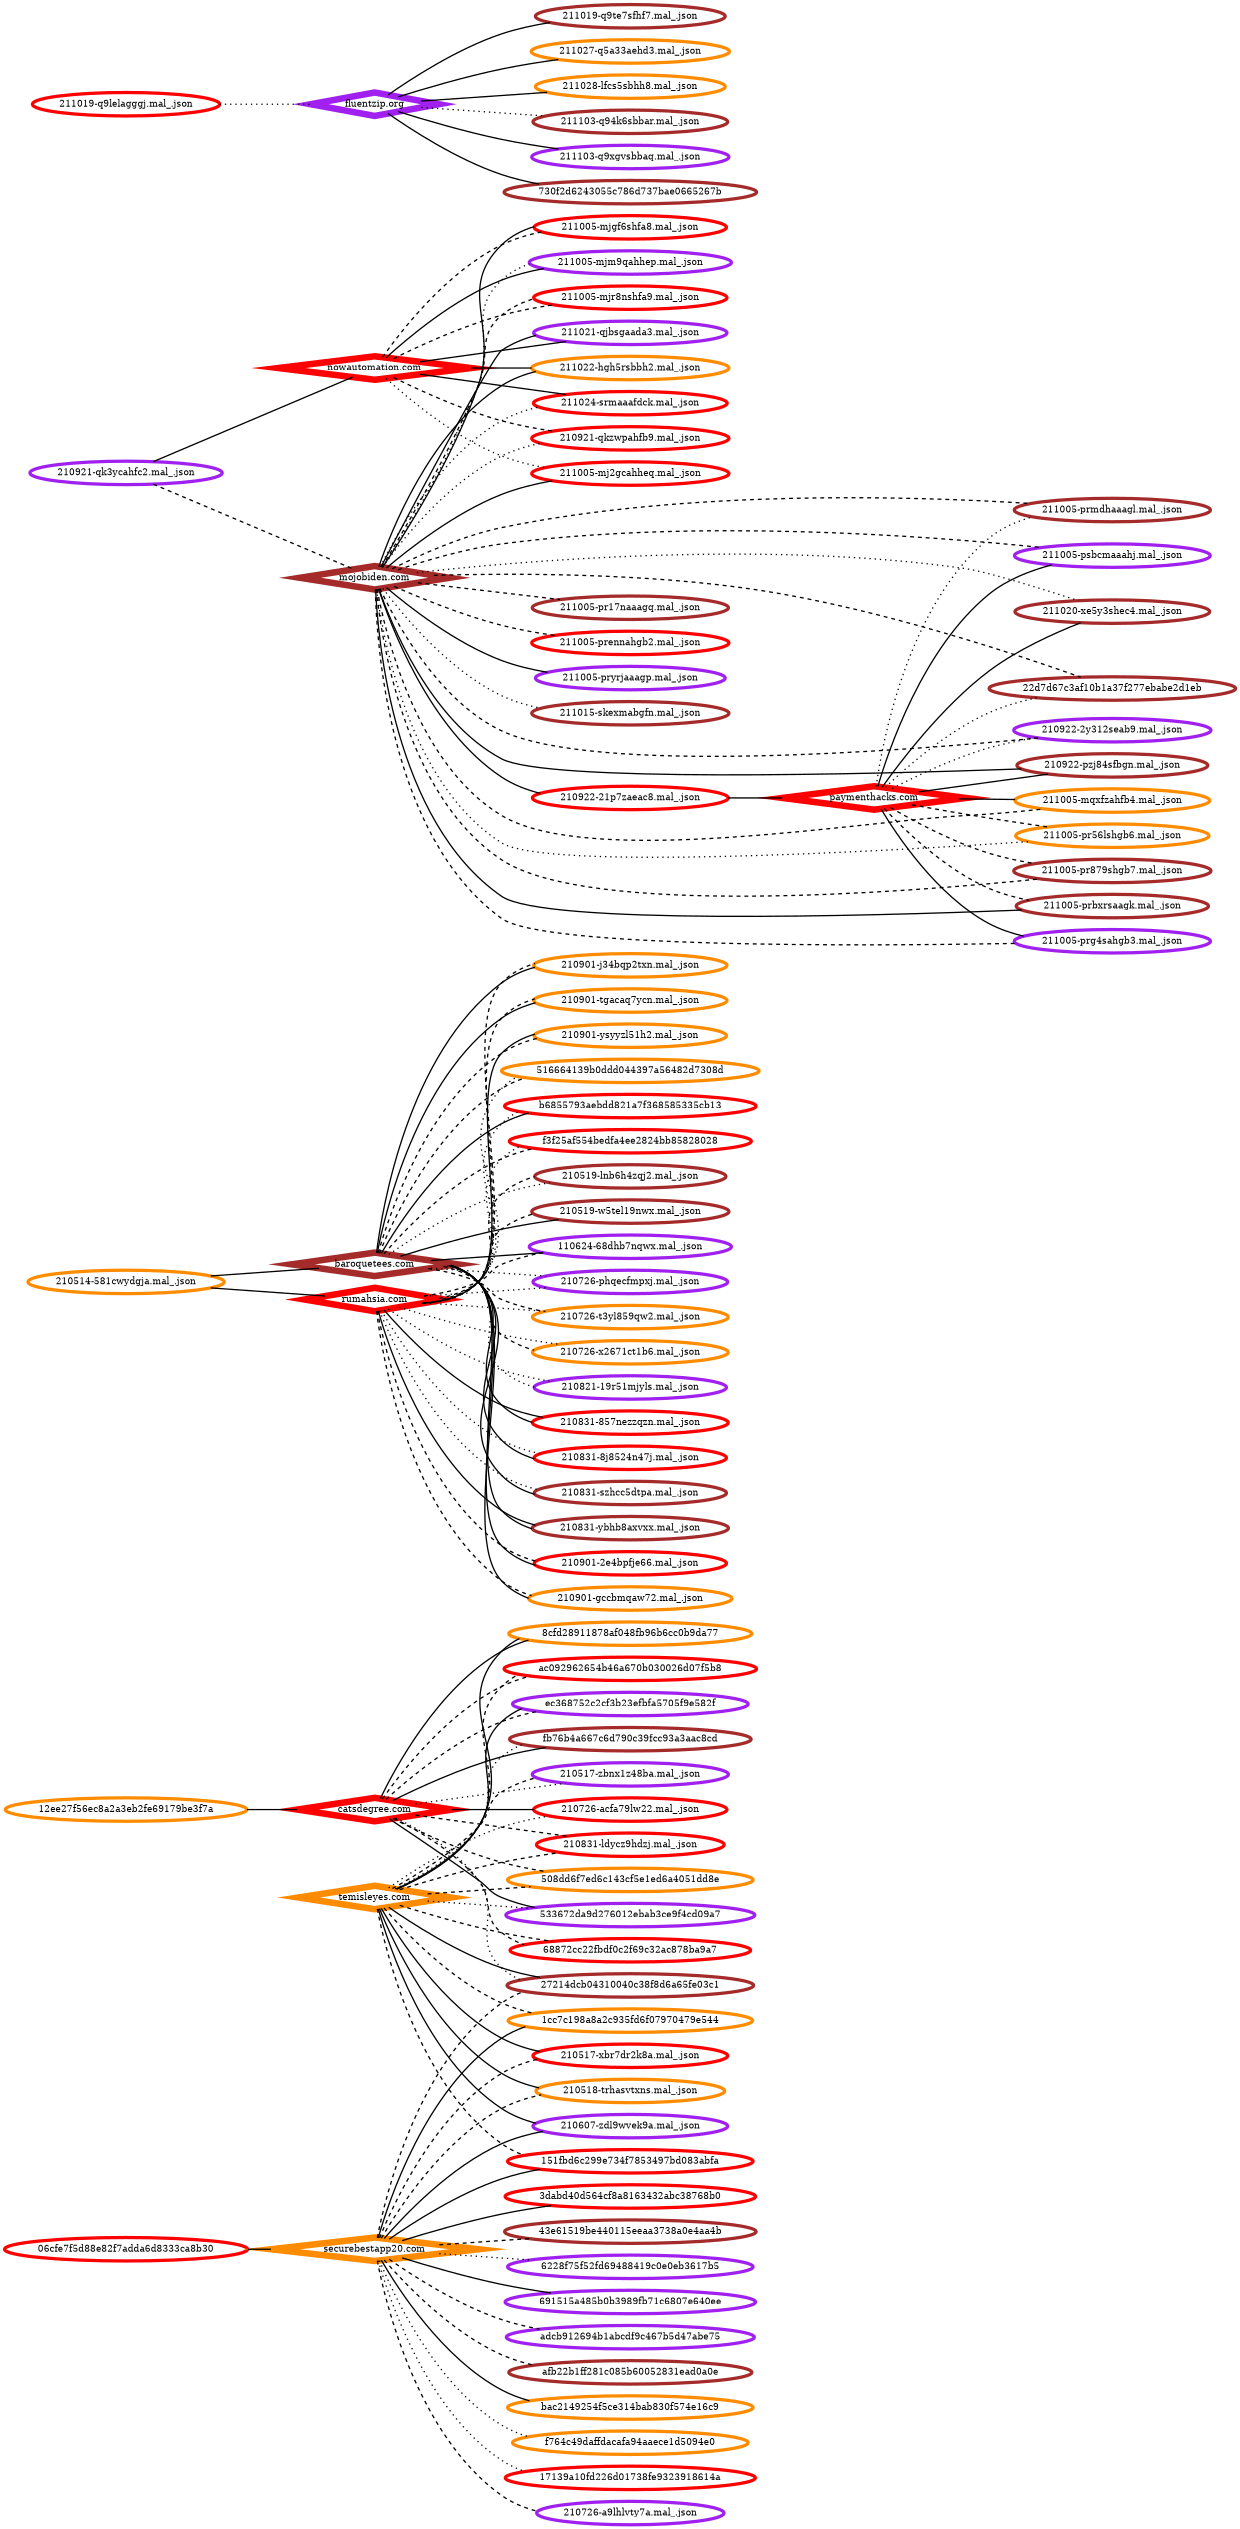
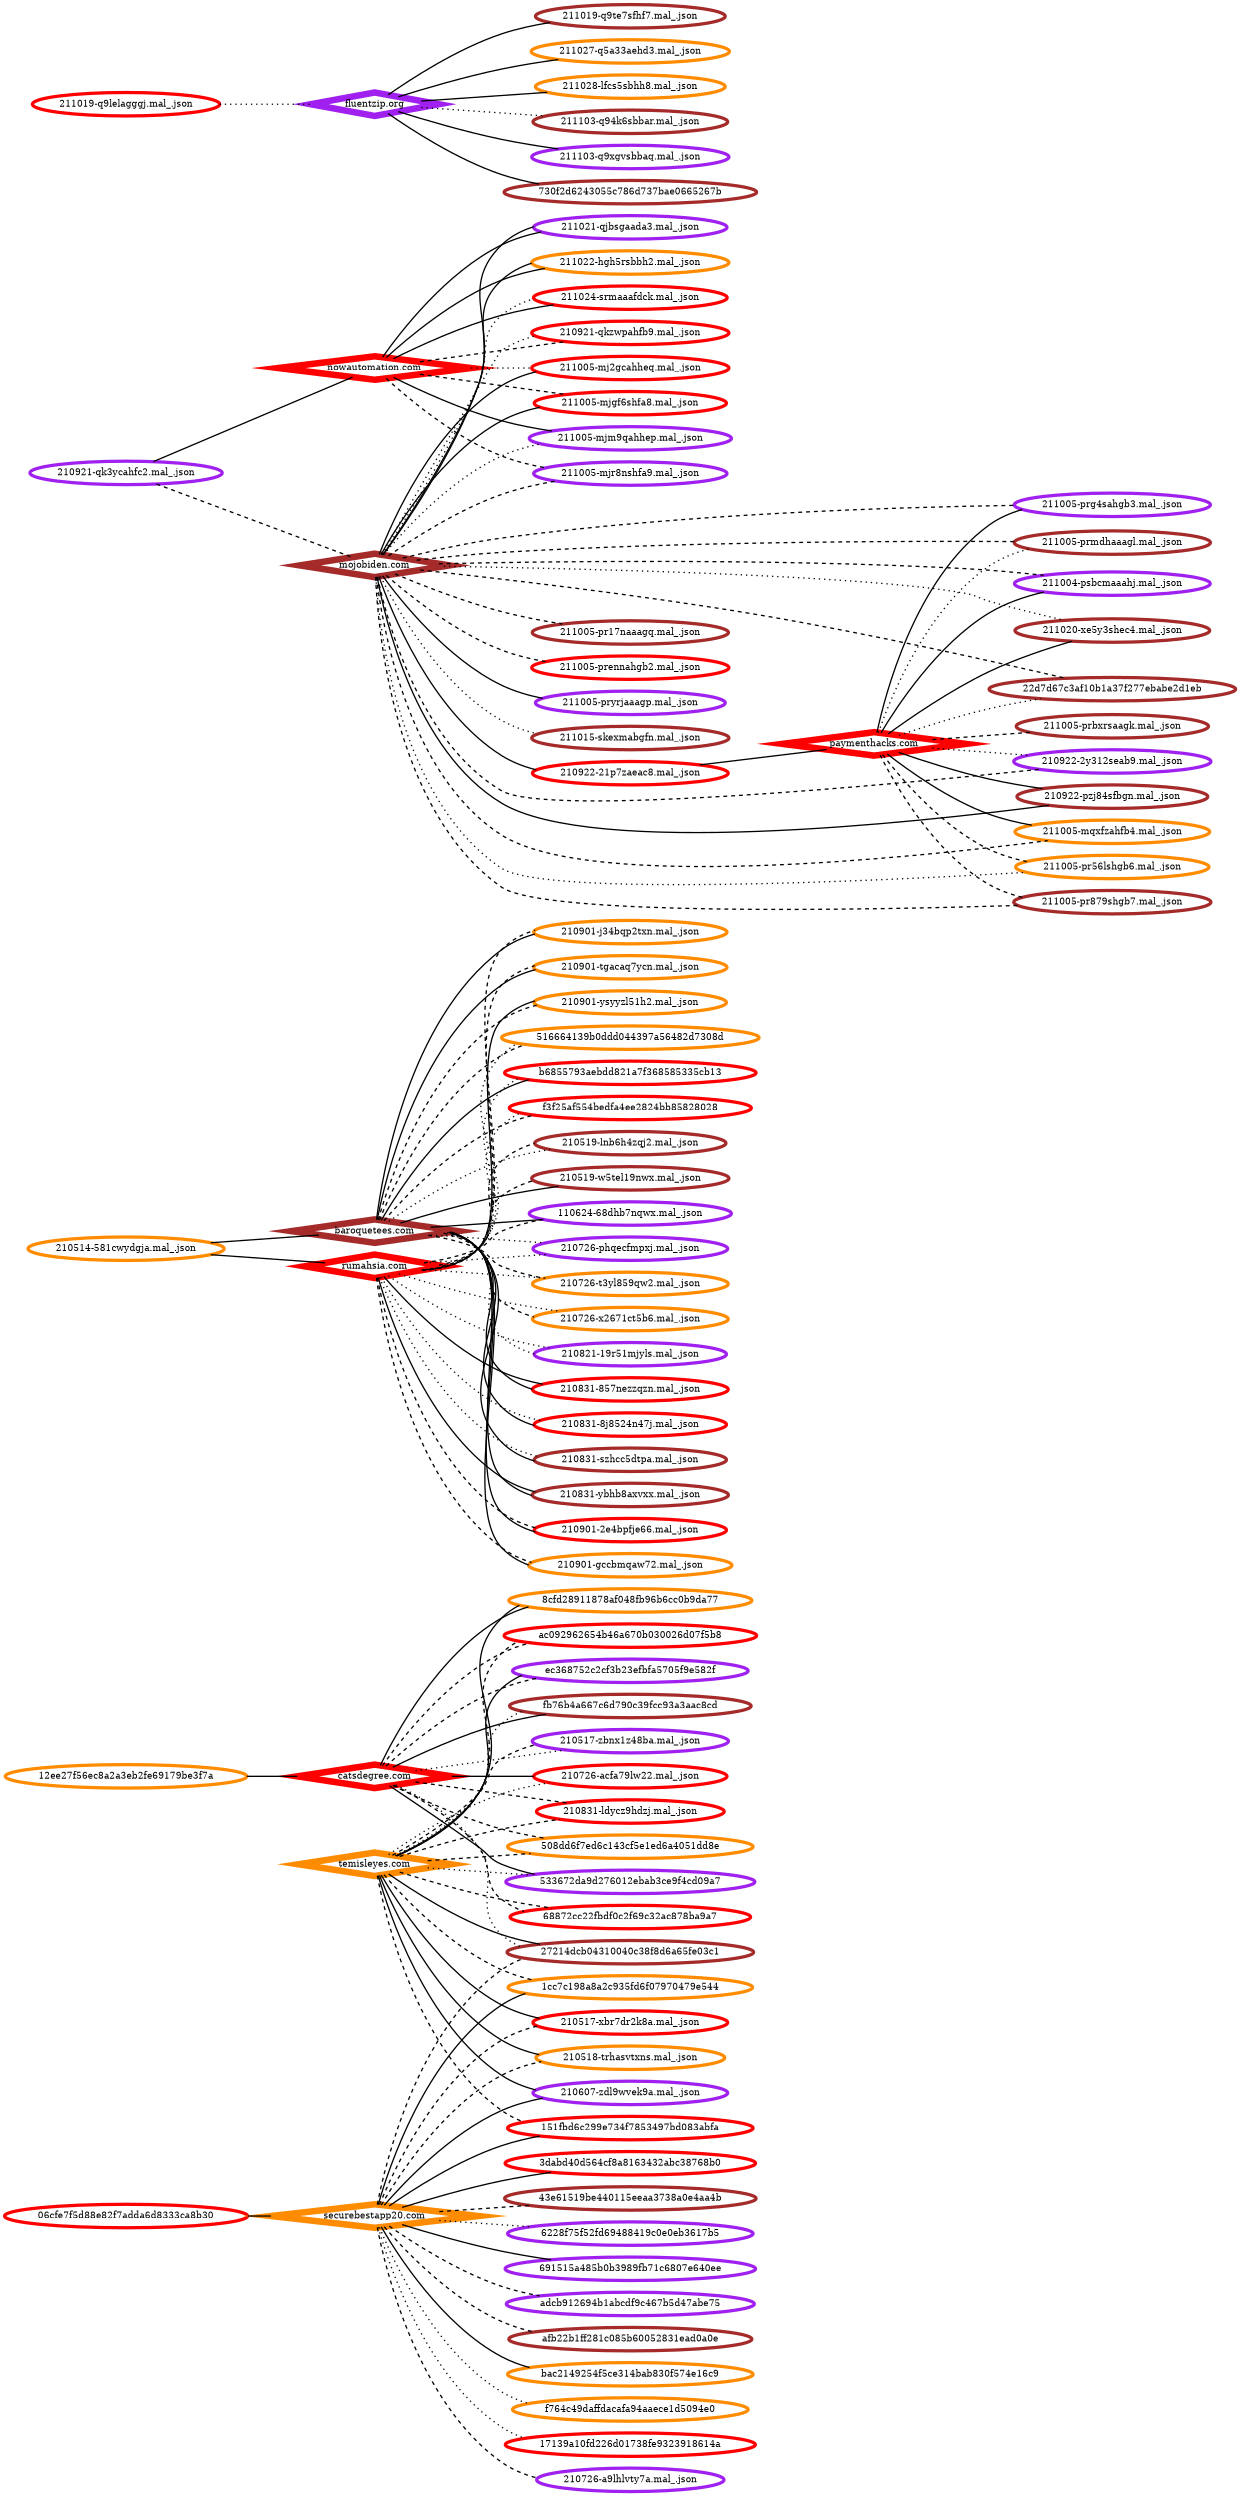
  strict graph {
    rankdir=LR
    node [bipartite=0 color=red penwidth=5]
    edge [penwidth=2 style=bold]
    n1 [label="06cfe7f5d88e82f7adda6d8333ca8b30"]
    n2 [bipartite=1 color=darkorange label="securebestapp20.com" penwidth=10 shape=diamond]
    n3 [label="151fbd6c299e734f7853497bd083abfa"]
    n4 [label="17139a10fd226d01738fe9323918614a"]
    n5 [color=darkorange label="1cc7c198a8a2c935fd6f07970479e544"]
    n6 [label="210517-xbr7dr2k8a.mal_.json"]
    n7 [color=darkorange label="210518-trhasvtxns.mal_.json"]
    n8 [color=purple label="210607-zdl9wvek9a.mal_.json"]
    n9 [color=purple label="210726-a9lhlvty7a.mal_.json"]
    n10 [color=brown label="27214dcb04310040c38f8d6a65fe03c1"]
    n11 [label="3dabd40d564cf8a8163432abc38768b0"]
    n12 [color=brown label="43e61519be440115eeaa3738a0e4aa4b"]
    n13 [color=purple label="6228f75f52fd69488419c0e0eb3617b5"]
    n14 [color=purple label="691515a485b0b3989fb71c6807e640ee"]
    n15 [color=purple label=adcb912694b1abcdf9c467b5d47abe75]
    n16 [color=brown label=afb22b1ff281c085b60052831ead0a0e]
    n17 [color=darkorange label=bac2149254f5ce314bab830f574e16c9]
    n18 [color=darkorange label=f764c49daffdacafa94aaece1d5094e0]
    n19 [color=darkorange label="12ee27f56ec8a2a3eb2fe69179be3f7a"]
    n20 [bipartite=1 label="catsdegree.com" penwidth=10 shape=diamond]
    n21 [color=purple label="210517-zbnx1z48ba.mal_.json"]
    n22 [label="210726-acfa79lw22.mal_.json"]
    n23 [label="210831-ldycz9hdzj.mal_.json"]
    n24 [color=darkorange label="508dd6f7ed6c143cf5e1ed6a4051dd8e"]
    n25 [color=purple label="533672da9d276012ebab3ce9f4cd09a7"]
    n26 [label="68872cc22fbdf0c2f69c32ac878ba9a7"]
    n27 [color=darkorange label="8cfd28911878af048fb96b6cc0b9da77"]
    n28 [label=ac092962654b46a670b030026d07f5b8]
    n29 [color=purple label=ec368752c2cf3b23efbfa5705f9e582f]
    n30 [color=brown label=fb76b4a667c6d790c39fcc93a3aac8cd]
    n31 [bipartite=1 color=darkorange label="temisleyes.com" penwidth=10 shape=diamond]
    n32 [color=darkorange label="210514-581cwydgja.mal_.json"]
    n33 [bipartite=1 color=brown label="baroquetees.com" penwidth=10 shape=diamond]
    n34 [bipartite=1 label="rumahsia.com" penwidth=10 shape=diamond]
    n35 [color=brown label="210519-lnb6h4zqj2.mal_.json"]
    n36 [color=brown label="210519-w5tel19nwx.mal_.json"]
    n37 [color=purple label="110624-68dhb7nqwx.mal_.json"]
    n38 [color=purple label="210726-phqecfmpxj.mal_.json"]
    n39 [color=darkorange label="210726-t3yl859qw2.mal_.json"]
-   n40 [color=darkorange label="210726-x2671ct1b6.mal_.json"]
+   n40 [color=darkorange label="210726-x2671ct5b6.mal_.json"]
    n41 [color=purple label="210821-19r51mjyls.mal_.json"]
    n42 [label="210831-857nezzqzn.mal_.json"]
    n43 [label="210831-8j8524n47j.mal_.json"]
    n44 [color=brown label="210831-szhcc5dtpa.mal_.json"]
    n45 [color=brown label="210831-ybhb8axvxx.mal_.json"]
    n46 [label="210901-2e4bpfje66.mal_.json"]
    n47 [color=darkorange label="210901-gccbmqaw72.mal_.json"]
    n48 [color=darkorange label="210901-j34bqp2txn.mal_.json"]
    n49 [color=darkorange label="210901-tgacaq7ycn.mal_.json"]
    n50 [color=darkorange label="210901-ysyyzl51h2.mal_.json"]
    n51 [color=darkorange label="516664139b0ddd044397a56482d7308d"]
    n52 [label=b6855793aebdd821a7f368585335cb13]
    n53 [label=f3f25af554bedfa4ee2824bb85828028]
    n54 [color=purple label="210921-qk3ycahfc2.mal_.json"]
    n55 [bipartite=1 color=brown label="mojobiden.com" penwidth=10 shape=diamond]
    n56 [bipartite=1 label="nowautomation.com" penwidth=10 shape=diamond]
    n57 [label="210921-qkzwpahfb9.mal_.json"]
    n58 [label="210922-21p7zaeac8.mal_.json"]
    n59 [color=purple label="210922-2y312seab9.mal_.json"]
    n60 [color=brown label="210922-pzj84sfbgn.mal_.json"]
    n61 [label="211005-mj2gcahheq.mal_.json"]
    n62 [label="211005-mjgf6shfa8.mal_.json"]
    n63 [color=purple label="211005-mjm9qahhep.mal_.json"]
-   n64 [label="211005-mjr8nshfa9.mal_.json"]
+   n64 [color=purple label="211005-mjr8nshfa9.mal_.json"]
    n65 [color=darkorange label="211005-mqxfzahfb4.mal_.json"]
    n66 [color=brown label="211005-pr17naaagq.mal_.json"]
    n67 [color=darkorange label="211005-pr56lshgb6.mal_.json"]
    n68 [color=brown label="211005-pr879shgb7.mal_.json"]
    n69 [color=brown label="211005-prbxrsaagk.mal_.json"]
    n70 [label="211005-prennahgb2.mal_.json"]
    n71 [color=purple label="211005-prg4sahgb3.mal_.json"]
    n72 [color=brown label="211005-prmdhaaagl.mal_.json"]
    n73 [color=purple label="211005-pryrjaaagp.mal_.json"]
-   n74 [color=purple label="211005-psbcmaaahj.mal_.json"]
+   n74 [color=purple label="211004-psbcmaaahj.mal_.json"]
    n75 [color=brown label="211015-skexmabgfn.mal_.json"]
    n76 [color=brown label="211020-xe5y3shec4.mal_.json"]
    n77 [color=purple label="211021-qjbsgaada3.mal_.json"]
    n78 [color=darkorange label="211022-hgh5rsbbh2.mal_.json"]
    n79 [label="211024-srmaaafdck.mal_.json"]
    n80 [color=brown label="22d7d67c3af10b1a37f277ebabe2d1eb"]
    n81 [bipartite=1 label="paymenthacks.com" penwidth=10 shape=diamond]
    n82 [label="211019-q9lelagggj.mal_.json"]
    n83 [bipartite=1 color=purple label="fluentzip.org" penwidth=10 shape=diamond]
    n84 [color=brown label="211019-q9te7sfhf7.mal_.json"]
    n85 [color=darkorange label="211027-q5a33aehd3.mal_.json"]
    n86 [color=darkorange label="211028-lfcs5sbhh8.mal_.json"]
    n87 [color=brown label="211103-q94k6sbbar.mal_.json"]
    n88 [color=purple label="211103-q9xgvsbbaq.mal_.json"]
    n89 [color=brown label="730f2d6243055c786d737bae0665267b"]
    n1 -- n2
    n2 -- n3
    n2 -- n4 [style=dotted]
    n2 -- n5
    n2 -- n6 [style=dashed]
    n2 -- n7 [style=dashed]
    n2 -- n8
    n2 -- n9 [style=dashed]
    n2 -- n10 [style=dashed]
    n2 -- n11
    n2 -- n12 [style=dashed]
    n2 -- n13 [style=dotted]
    n2 -- n14
    n2 -- n15 [style=dashed]
    n2 -- n16 [style=dashed]
    n2 -- n17
    n2 -- n18 [style=dotted]
    n19 -- n20
    n20 -- n10 [style=dotted]
    n20 -- n21 [style=dotted]
    n20 -- n22
    n20 -- n23 [style=dashed]
    n20 -- n24 [style=dashed]
    n20 -- n25
    n20 -- n26 [style=dashed]
    n20 -- n27
    n20 -- n28 [style=dashed]
    n20 -- n29 [style=dashed]
    n20 -- n30
    n31 -- n3 [style=dashed]
    n31 -- n5 [style=dashed]
    n31 -- n6
    n31 -- n7
    n31 -- n8
    n31 -- n10
    n31 -- n21 [style=dashed]
    n31 -- n22 [style=dotted]
    n31 -- n23 [style=dashed]
    n31 -- n24 [style=dashed]
    n31 -- n25 [style=dotted]
    n31 -- n26 [style=dashed]
    n31 -- n27
    n31 -- n28 [style=dashed]
    n31 -- n29
    n31 -- n30 [style=dotted]
    n32 -- n33
    n32 -- n34
    n33 -- n35 [style=dotted]
    n33 -- n36
    n33 -- n37
    n33 -- n38 [style=dotted]
    n33 -- n39 [style=dashed]
    n33 -- n40 [style=dashed]
    n33 -- n41 [style=dotted]
    n33 -- n42
    n33 -- n43
    n33 -- n44
    n33 -- n45
    n33 -- n46
    n33 -- n47
    n33 -- n48
    n33 -- n49
    n33 -- n50 [style=dashed]
    n33 -- n51 [style=dashed]
    n33 -- n52
    n33 -- n53 [style=dashed]
    n34 -- n35 [style=dashed]
    n34 -- n36 [style=dashed]
    n34 -- n37 [style=dashed]
    n34 -- n38 [style=dotted]
    n34 -- n39 [style=dotted]
    n34 -- n40 [style=dotted]
    n34 -- n41 [style=dotted]
    n34 -- n42
    n34 -- n43 [style=dotted]
    n34 -- n44 [style=dotted]
    n34 -- n45
    n34 -- n46 [style=dashed]
    n34 -- n47 [style=dashed]
    n34 -- n48 [style=dashed]
    n34 -- n49 [style=dashed]
    n34 -- n50
    n34 -- n51 [style=dotted]
    n34 -- n52 [style=dotted]
    n34 -- n53 [style=dotted]
    n54 -- n55 [style=dashed]
    n54 -- n56
    n55 -- n57 [style=dotted]
    n55 -- n58
    n55 -- n59 [style=dashed]
    n55 -- n60
    n55 -- n61
    n55 -- n62
    n55 -- n63 [style=dotted]
    n55 -- n64 [style=dashed]
    n55 -- n65 [style=dashed]
    n55 -- n66 [style=dashed]
    n55 -- n67 [style=dotted]
    n55 -- n68 [style=dashed]
-   n55 -- n69
    n55 -- n70 [style=dashed]
    n55 -- n71 [style=dashed]
    n55 -- n72 [style=dashed]
    n55 -- n73
    n55 -- n74 [style=dashed]
    n55 -- n75 [style=dotted]
    n55 -- n76 [style=dotted]
    n55 -- n77
    n55 -- n78
    n55 -- n79 [style=dotted]
    n55 -- n80 [style=dashed]
    n56 -- n57 [style=dashed]
    n56 -- n61 [style=dotted]
    n56 -- n62 [style=dashed]
    n56 -- n63
    n56 -- n64 [style=dashed]
    n56 -- n77
    n56 -- n78
    n56 -- n79
    n58 -- n81
    n81 -- n59 [style=dotted]
    n81 -- n60
    n81 -- n65
    n81 -- n67 [style=dashed]
    n81 -- n68 [style=dashed]
    n81 -- n69 [style=dashed]
    n81 -- n71
    n81 -- n72 [style=dotted]
    n81 -- n74
    n81 -- n76
    n81 -- n80 [style=dotted]
    n82 -- n83 [style=dotted]
    n83 -- n84
    n83 -- n85
    n83 -- n86
    n83 -- n87 [style=dotted]
    n83 -- n88
    n83 -- n89
  }
